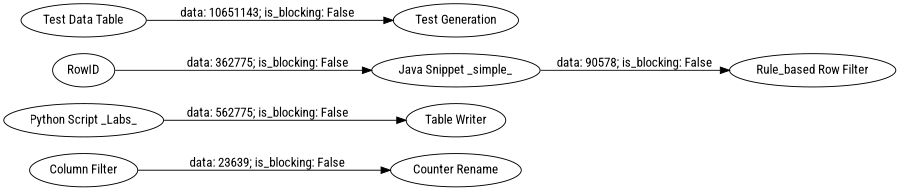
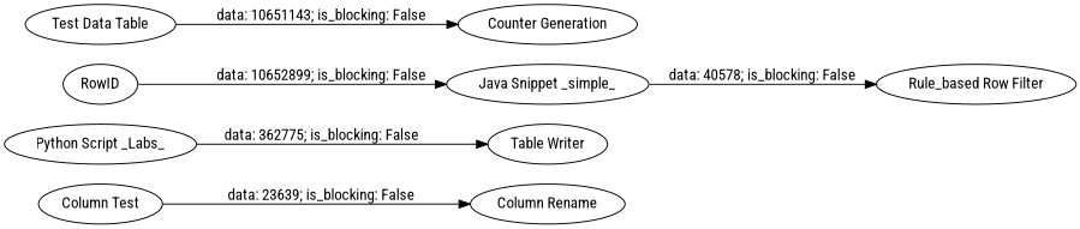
  digraph {
    fontname="Roboto Condensed"
    rankdir=LR
    node [fontname="Roboto Condensed"]
    edge [fontname="Roboto Condensed"]
-   n1 [label="Column Filter"]
-   n2 [label="Counter Rename"]
+   n1 [label="Column Test"]
+   n2 [label="Column Rename"]
    n3 [label="Table Writer"]
    n4 [label="Rule_based Row Filter"]
    n5 [label="Python Script _Labs_"]
    n6 [label="Test Data Table"]
-   n7 [label="Test Generation"]
+   n7 [label="Counter Generation"]
    n8 [label=RowID]
    n9 [label="Java Snippet _simple_"]
    n1 -> n2 [label="data: 23639; is_blocking: False"]
-   n5 -> n3 [label="data: 562775; is_blocking: False"]
+   n5 -> n3 [label="data: 362775; is_blocking: False"]
    n6 -> n7 [label="data: 10651143; is_blocking: False"]
-   n8 -> n9 [label="data: 362775; is_blocking: False"]
-   n9 -> n4 [label="data: 90578; is_blocking: False"]
+   n8 -> n9 [label="data: 10652899; is_blocking: False"]
+   n9 -> n4 [label="data: 40578; is_blocking: False"]
  }
